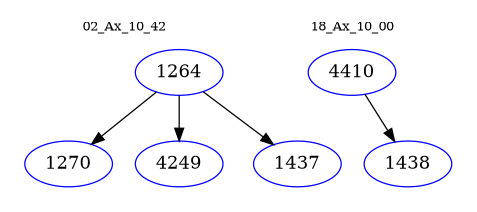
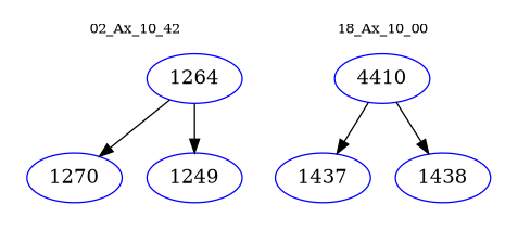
  digraph {
    node [color=blue]
    edge [color=black]
    n1 [label=1264]
    n2 [label=1270]
-   n3 [label=4249]
+   n3 [label=1249]
    n4 [label=4410]
    n5 [label=1437]
    n6 [label=1438]
    subgraph cluster_1 {
      color=white
      fontsize=10
      label="02_Ax_10_42"
      n1
      n2
      n3
    }
    subgraph cluster_2 {
      color=white
      fontsize=10
      label="18_Ax_10_00"
      n4
      n5
      n6
    }
    n1 -> n2
    n1 -> n3
-   n1 -> n5
+   n4 -> n5
    n4 -> n6
  }
